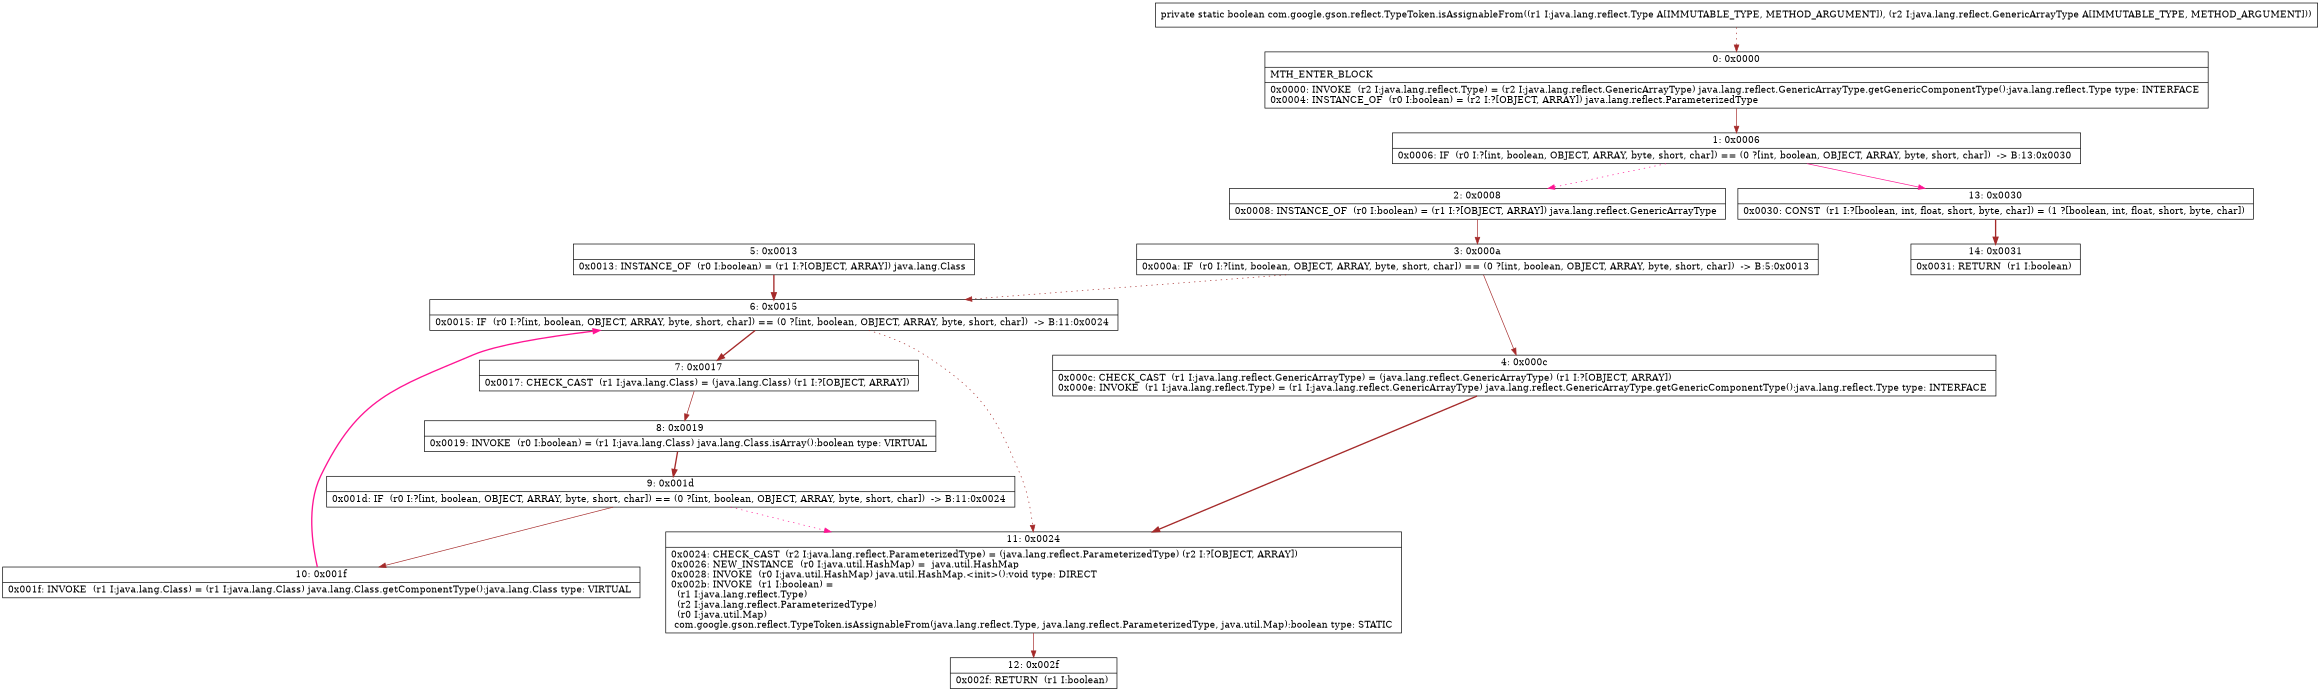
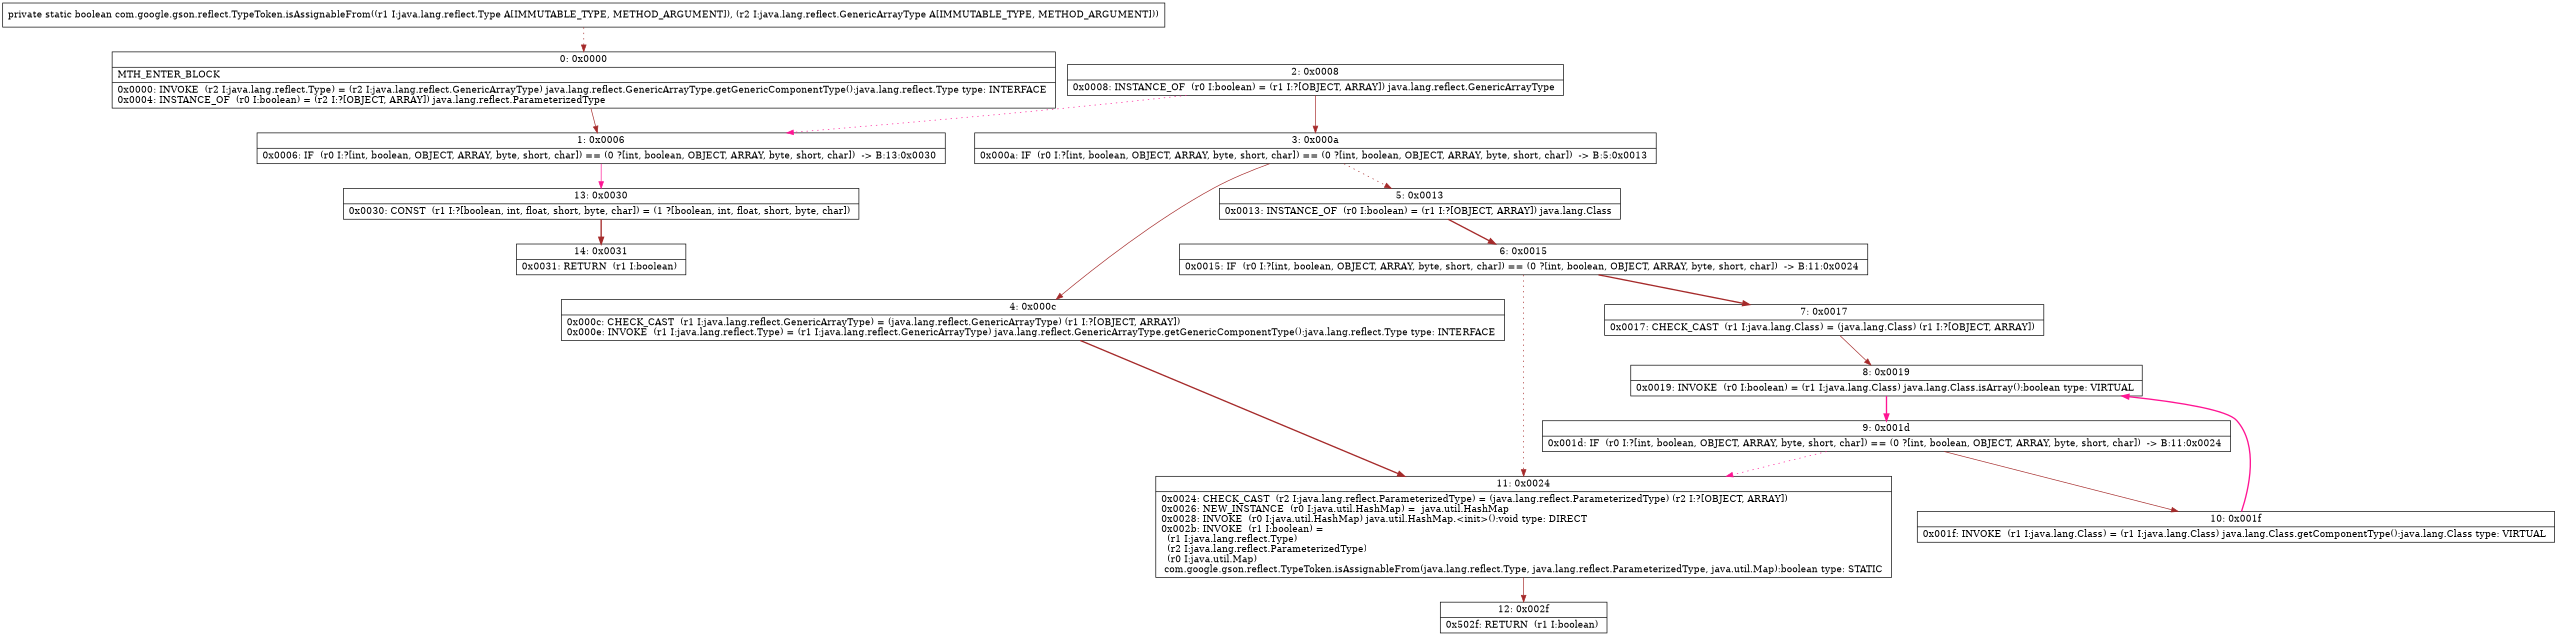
  digraph {
    node [shape=record]
    edge [color=brown style=solid]
    n1 [label="{0\:\ 0x0000|MTH_ENTER_BLOCK\l|0x0000: INVOKE  (r2 I:java.lang.reflect.Type) = (r2 I:java.lang.reflect.GenericArrayType) java.lang.reflect.GenericArrayType.getGenericComponentType():java.lang.reflect.Type type: INTERFACE \l0x0004: INSTANCE_OF  (r0 I:boolean) = (r2 I:?[OBJECT, ARRAY]) java.lang.reflect.ParameterizedType \l}"]
    n2 [label="{1\:\ 0x0006|0x0006: IF  (r0 I:?[int, boolean, OBJECT, ARRAY, byte, short, char]) == (0 ?[int, boolean, OBJECT, ARRAY, byte, short, char])  \-\> B:13:0x0030 \l}"]
    n3 [label="{2\:\ 0x0008|0x0008: INSTANCE_OF  (r0 I:boolean) = (r1 I:?[OBJECT, ARRAY]) java.lang.reflect.GenericArrayType \l}"]
    n4 [label="{13\:\ 0x0030|0x0030: CONST  (r1 I:?[boolean, int, float, short, byte, char]) = (1 ?[boolean, int, float, short, byte, char]) \l}"]
    n5 [label="{3\:\ 0x000a|0x000a: IF  (r0 I:?[int, boolean, OBJECT, ARRAY, byte, short, char]) == (0 ?[int, boolean, OBJECT, ARRAY, byte, short, char])  \-\> B:5:0x0013 \l}"]
    n6 [label="{14\:\ 0x0031|0x0031: RETURN  (r1 I:boolean) \l}"]
    n7 [label="{4\:\ 0x000c|0x000c: CHECK_CAST  (r1 I:java.lang.reflect.GenericArrayType) = (java.lang.reflect.GenericArrayType) (r1 I:?[OBJECT, ARRAY]) \l0x000e: INVOKE  (r1 I:java.lang.reflect.Type) = (r1 I:java.lang.reflect.GenericArrayType) java.lang.reflect.GenericArrayType.getGenericComponentType():java.lang.reflect.Type type: INTERFACE \l}"]
    n8 [label="{5\:\ 0x0013|0x0013: INSTANCE_OF  (r0 I:boolean) = (r1 I:?[OBJECT, ARRAY]) java.lang.Class \l}"]
    n9 [label="{11\:\ 0x0024|0x0024: CHECK_CAST  (r2 I:java.lang.reflect.ParameterizedType) = (java.lang.reflect.ParameterizedType) (r2 I:?[OBJECT, ARRAY]) \l0x0026: NEW_INSTANCE  (r0 I:java.util.HashMap) =  java.util.HashMap \l0x0028: INVOKE  (r0 I:java.util.HashMap) java.util.HashMap.\<init\>():void type: DIRECT \l0x002b: INVOKE  (r1 I:boolean) = \l  (r1 I:java.lang.reflect.Type)\l  (r2 I:java.lang.reflect.ParameterizedType)\l  (r0 I:java.util.Map)\l com.google.gson.reflect.TypeToken.isAssignableFrom(java.lang.reflect.Type, java.lang.reflect.ParameterizedType, java.util.Map):boolean type: STATIC \l}"]
    n10 [label="{6\:\ 0x0015|0x0015: IF  (r0 I:?[int, boolean, OBJECT, ARRAY, byte, short, char]) == (0 ?[int, boolean, OBJECT, ARRAY, byte, short, char])  \-\> B:11:0x0024 \l}"]
-   n11 [label="{12\:\ 0x002f|0x002f: RETURN  (r1 I:boolean) \l}"]
+   n11 [label="{12\:\ 0x002f|0x502f: RETURN  (r1 I:boolean) \l}"]
    n12 [label="{7\:\ 0x0017|0x0017: CHECK_CAST  (r1 I:java.lang.Class) = (java.lang.Class) (r1 I:?[OBJECT, ARRAY]) \l}"]
    n13 [label="{8\:\ 0x0019|0x0019: INVOKE  (r0 I:boolean) = (r1 I:java.lang.Class) java.lang.Class.isArray():boolean type: VIRTUAL \l}"]
    n14 [label="{9\:\ 0x001d|0x001d: IF  (r0 I:?[int, boolean, OBJECT, ARRAY, byte, short, char]) == (0 ?[int, boolean, OBJECT, ARRAY, byte, short, char])  \-\> B:11:0x0024 \l}"]
    n15 [label="{10\:\ 0x001f|0x001f: INVOKE  (r1 I:java.lang.Class) = (r1 I:java.lang.Class) java.lang.Class.getComponentType():java.lang.Class type: VIRTUAL \l}"]
    n16 [label="{private static boolean com.google.gson.reflect.TypeToken.isAssignableFrom((r1 I:java.lang.reflect.Type A[IMMUTABLE_TYPE, METHOD_ARGUMENT]), (r2 I:java.lang.reflect.GenericArrayType A[IMMUTABLE_TYPE, METHOD_ARGUMENT])) }"]
    n1 -> n2
-   n2 -> n3 [color=deeppink style=dotted]
+   n3 -> n2 [color=deeppink style=dotted]
    n2 -> n4 [color=deeppink]
    n3 -> n5
    n4 -> n6 [style=bold]
    n5 -> n7
-   n5 -> n10 [style=dotted]
+   n5 -> n8 [style=dotted]
    n7 -> n9 [style=bold]
    n8 -> n10 [style=bold]
    n9 -> n11
    n10 -> n9 [style=dotted]
    n10 -> n12 [style=bold]
    n12 -> n13
-   n13 -> n14 [style=bold]
+   n13 -> n14 [color=deeppink style=bold]
    n14 -> n9 [color=deeppink style=dotted]
    n14 -> n15
-   n15 -> n10 [color=deeppink style=bold]
+   n15 -> n13 [color=deeppink style=bold]
    n16 -> n1 [style=dotted]
  }
